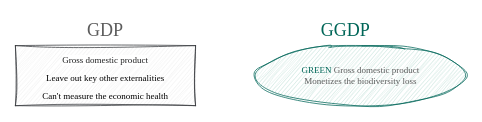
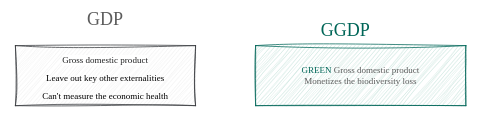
  <mxCell id="0" />
  <mxCell id="1" parent="0" />
- <mxCell id="2" value="GDP" style="text;html=1;strokeColor=none;fillColor=none;align=center;verticalAlign=middle;whiteSpace=wrap;rounded=0;fontSize=24;fontFamily=Architects Daughter;fontColor=#5C5C5C;" vertex="1" parent="1"><mxGeometry x="100" y="20" width="80" height="40" as="geometry" /></mxCell>
+ <mxCell id="2" value="GDP" style="text;html=1;strokeColor=none;fillColor=none;align=center;verticalAlign=middle;whiteSpace=wrap;rounded=0;fontSize=24;fontFamily=Architects Daughter;fontColor=#5C5C5C;" vertex="1" parent="1"><mxGeometry x="100" y="5" width="80" height="40" as="geometry" /></mxCell>
  <mxCell id="3" value="&lt;font style=&quot;font-size: 12px;&quot;&gt;&lt;span style=&quot;color: rgb(32, 33, 34); text-align: start; background-color: rgb(255, 255, 255);&quot;&gt;Gross domestic product&lt;br&gt;&lt;/span&gt;Leave out key other externalities&lt;br&gt;Can't measure the economic health&lt;br&gt;&lt;/font&gt;" style="rounded=0;whiteSpace=wrap;html=1;sketch=1;hachureGap=4;jiggle=2;curveFitting=1;fontFamily=Architects Daughter;fontSource=https%3A%2F%2Ffonts.googleapis.com%2Fcss%3Ffamily%3DArchitects%2BDaughter;fontSize=20;fillColor=#eeeeee;strokeColor=#36393d;fillStyle=auto;" vertex="1" parent="1"><mxGeometry x="20" y="60" width="240" height="80" as="geometry" /></mxCell>
- <mxCell id="4" value="&lt;font color=&quot;#006658&quot;&gt;GREEN&lt;/font&gt; Gross domestic product&lt;br&gt;&lt;font style=&quot;font-size: 12px;&quot;&gt;Monetizes the biodiversity loss&lt;/font&gt;" style="ellipse;whiteSpace=wrap;html=1;sketch=1;hachureGap=4;jiggle=2;fillStyle=auto;curveFitting=1;strokeColor=#006658;fontFamily=Architects Daughter;fontSource=https%3A%2F%2Ffonts.googleapis.com%2Fcss%3Ffamily%3DArchitects%2BDaughter;fontSize=12;fontColor=#5C5C5C;fillColor=#C3E0D9;" vertex="1" parent="1"><mxGeometry x="340" y="60" width="280" height="80" as="geometry" /></mxCell>
+ <mxCell id="4" value="&lt;font color=&quot;#006658&quot;&gt;GREEN&lt;/font&gt; Gross domestic product&lt;br&gt;&lt;font style=&quot;font-size: 12px;&quot;&gt;Monetizes the biodiversity loss&lt;/font&gt;" style="rounded=0;whiteSpace=wrap;html=1;sketch=1;hachureGap=4;jiggle=2;fillStyle=auto;curveFitting=1;strokeColor=#006658;fontFamily=Architects Daughter;fontSource=https%3A%2F%2Ffonts.googleapis.com%2Fcss%3Ffamily%3DArchitects%2BDaughter;fontSize=12;fontColor=#5C5C5C;fillColor=#C3E0D9;" vertex="1" parent="1"><mxGeometry x="340" y="60" width="280" height="80" as="geometry" /></mxCell>
  <mxCell id="5" value="GGDP" style="text;html=1;strokeColor=none;fillColor=none;align=center;verticalAlign=middle;whiteSpace=wrap;rounded=0;fontSize=24;fontFamily=Architects Daughter;fontColor=#006658;" vertex="1" parent="1"><mxGeometry x="420" y="20" width="80" height="40" as="geometry" /></mxCell>
